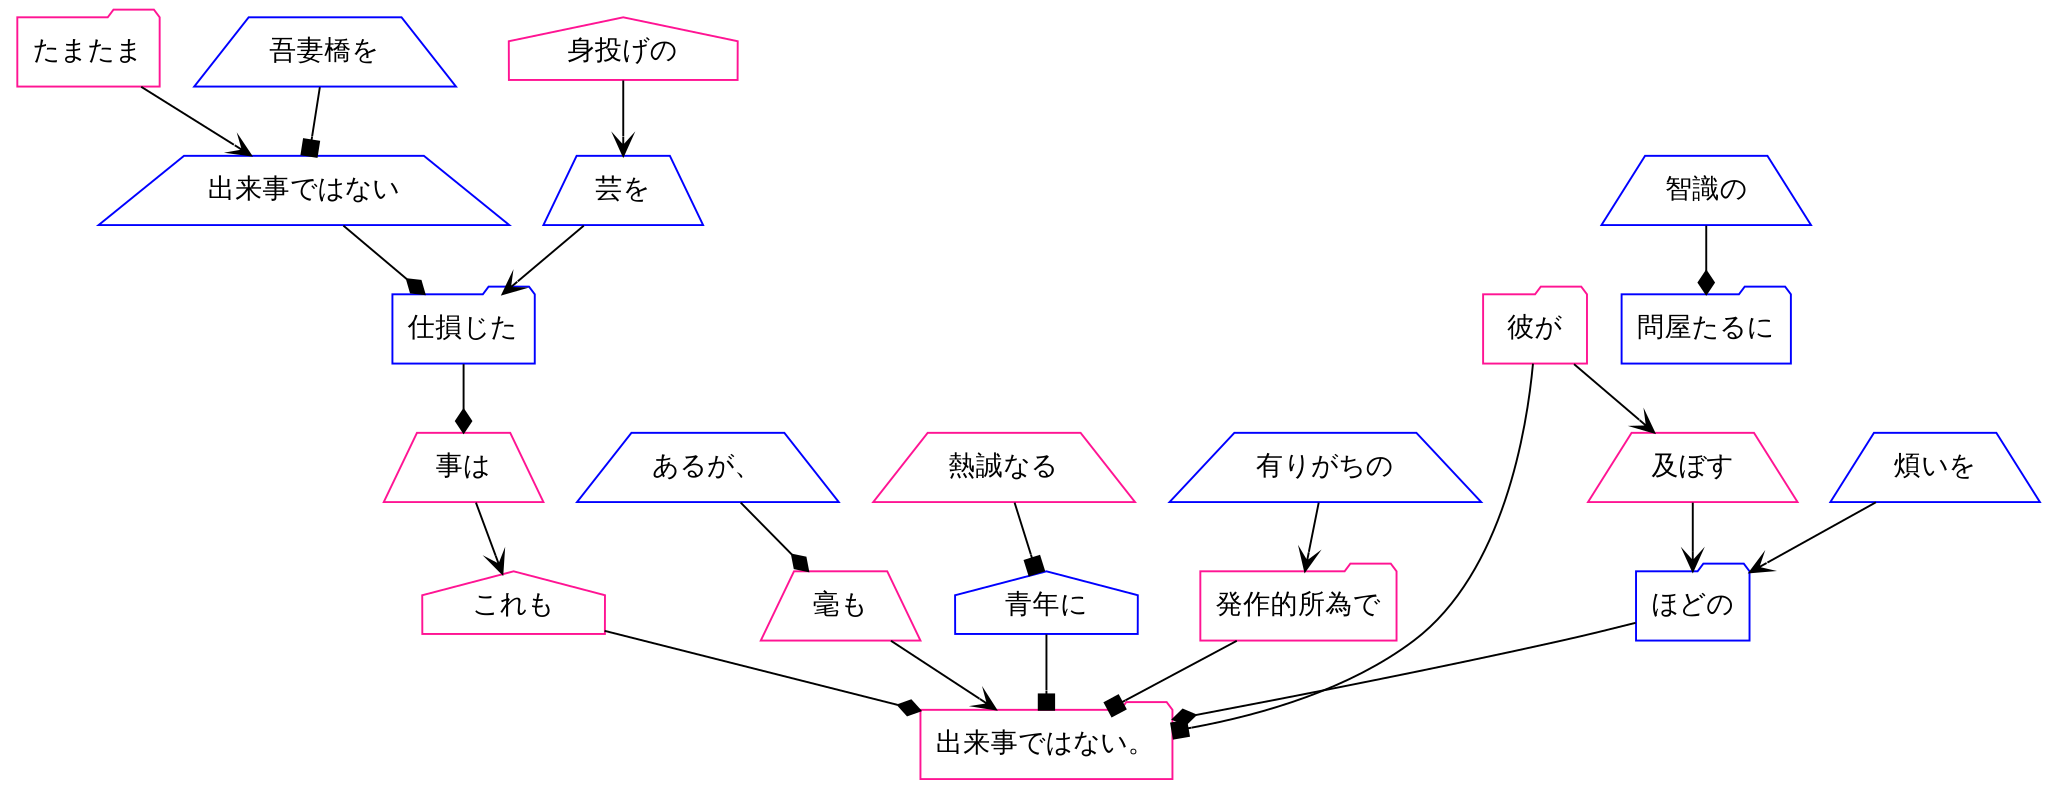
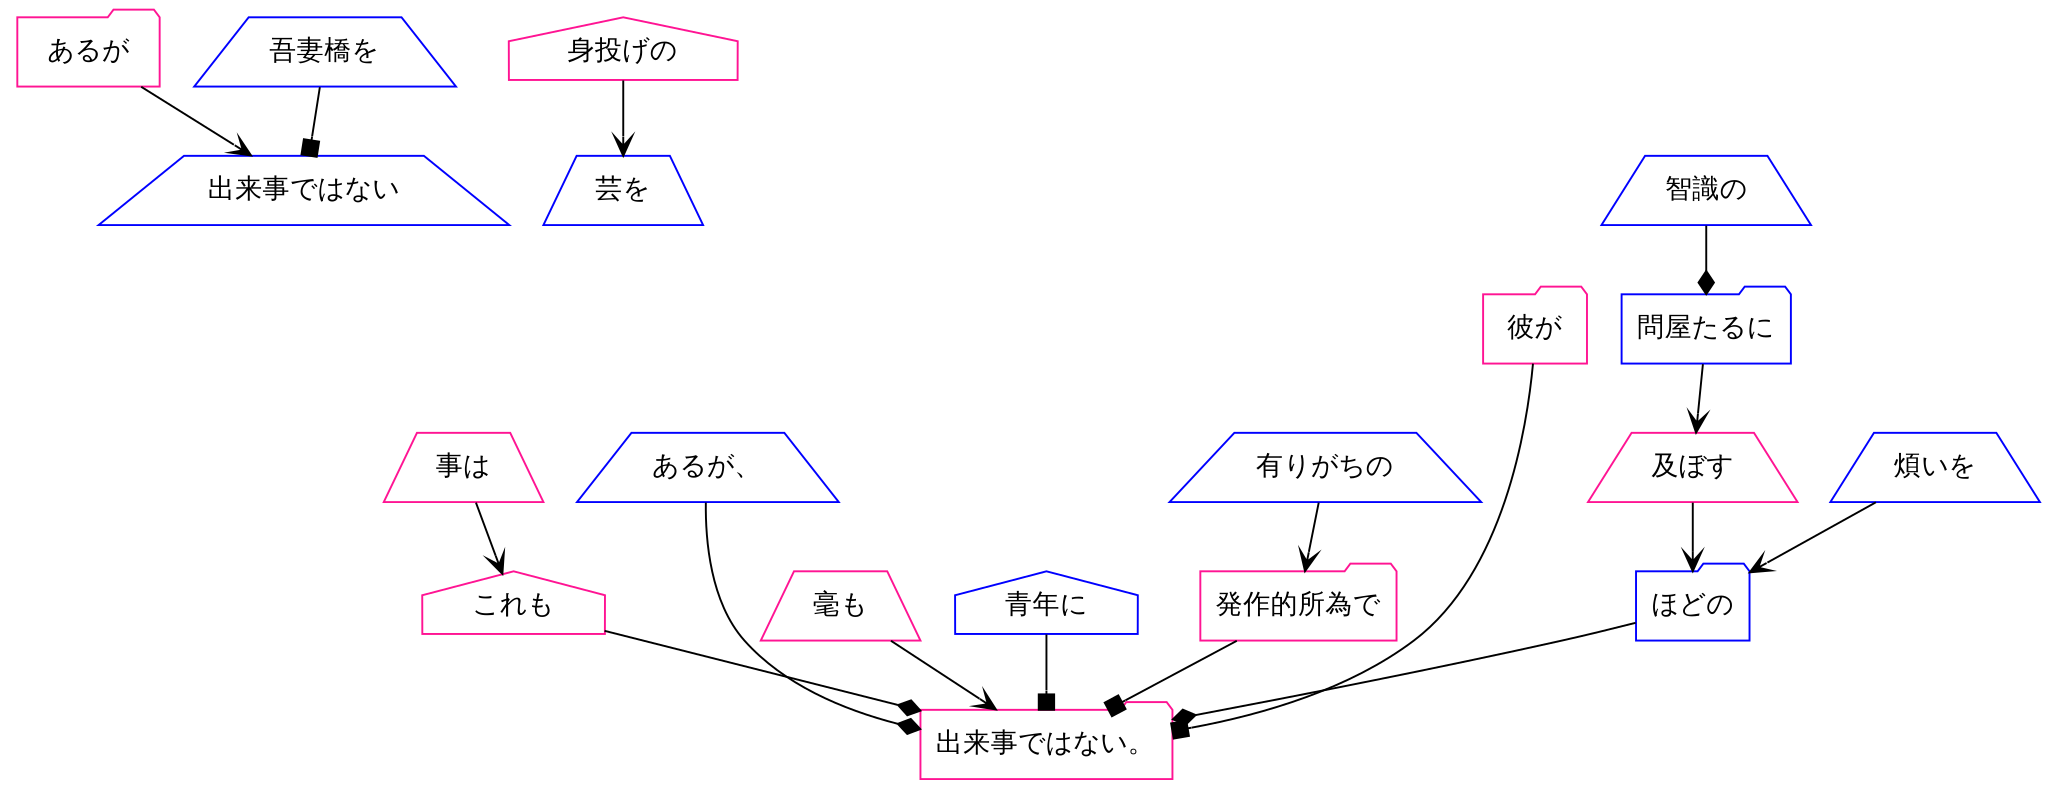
  digraph {
    node [color=blue shape=trapezium]
    edge [arrowhead=vee]
-   n1 [color=deeppink label="たまたま" shape=folder]
+   n1 [color=deeppink label="あるが" shape=folder]
    n2 [label="出来事ではない"]
-   n3 [label="仕損じた" shape=folder]
    n4 [label="吾妻橋を"]
    n5 [color=deeppink label="事は"]
    n6 [color=deeppink label="身投げの" shape=house]
    n7 [label="芸を"]
    n8 [color=deeppink label="これも" shape=house]
    n9 [label="あるが、"]
    n10 [color=deeppink label="出来事ではない。" shape=folder]
-   n11 [color=deeppink label="熱誠なる"]
    n12 [label="青年に" shape=house]
    n13 [label="有りがちの"]
    n14 [color=deeppink label="発作的所為で" shape=folder]
    n15 [color=deeppink label="毫も"]
    n16 [color=deeppink label="彼が" shape=folder]
    n17 [label="智識の"]
    n18 [label="問屋たるに" shape=folder]
    n19 [color=deeppink label="及ぼす"]
    n20 [label="ほどの" shape=folder]
    n21 [label="煩いを"]
    n1 -> n2
-   n2 -> n3 [arrowhead=diamond]
-   n3 -> n5 [arrowhead=diamond]
    n4 -> n2 [arrowhead=box]
    n5 -> n8
    n6 -> n7
-   n7 -> n3
    n8 -> n10 [arrowhead=diamond]
-   n9 -> n15 [arrowhead=diamond]
-   n11 -> n12 [arrowhead=box]
+   n9 -> n10 [arrowhead=diamond]
    n12 -> n10 [arrowhead=box]
    n13 -> n14
    n14 -> n10 [arrowhead=box]
    n15 -> n10
    n16 -> n10 [arrowhead=box]
    n17 -> n18 [arrowhead=diamond]
-   n16 -> n19
+   n18 -> n19
    n19 -> n20
    n20 -> n10 [arrowhead=diamond]
    n21 -> n20
  }
